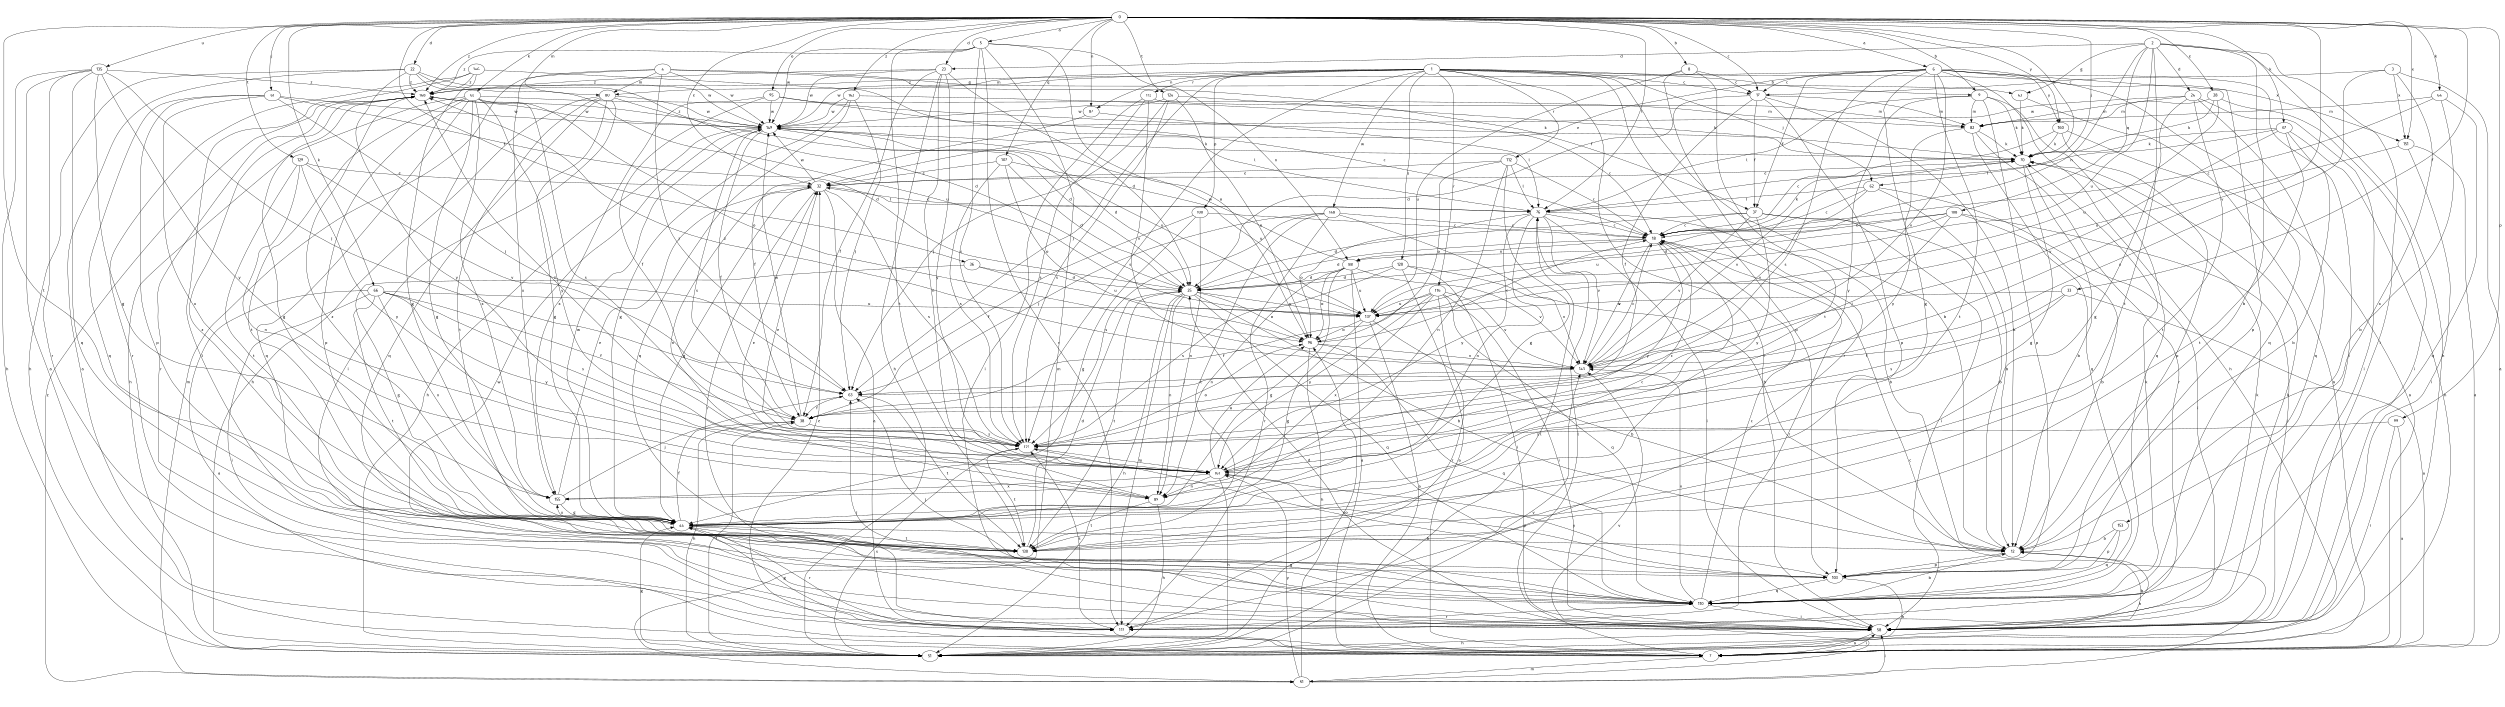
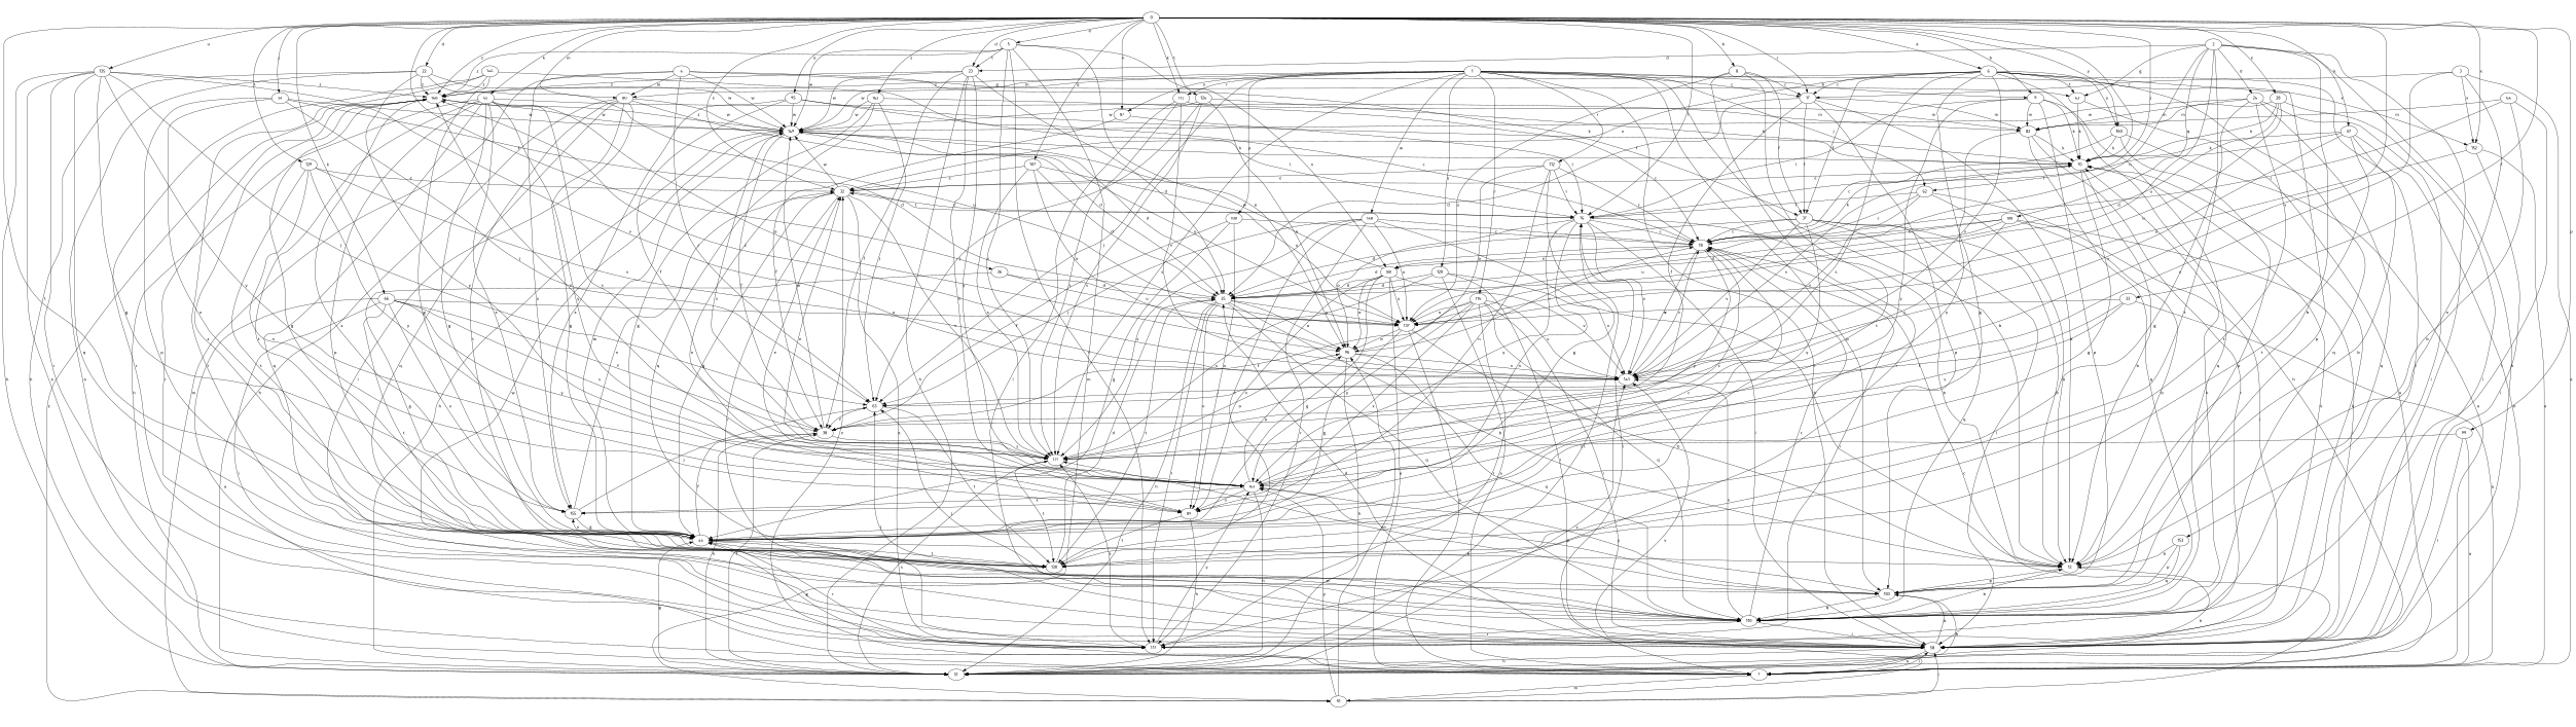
  strict digraph {
    fontname="Fira Sans"
    node [fontname="Fira Sans"]
    edge [fontname="Fira Sans"]
    0
    5
    6
    8
    9
    17
    22
    23
    28
    32
    33
    36
    61
    62
    64
    65
    66
    67
    70
    76
    80
    87
    95
    99
    107
    124
    129
    130
    135
    143
-   151
+   151 [label=152]
    160
    162
    168
    123
    149
    88
    81
    96
    117
    58
    103
    51
    37
    44
    110
    137
    82
    161
    12
    25
    38
    7
    89
    63
    155
    18
    1
    100
    112
    113
    116
    120
    148
    146
    2
    24
    43
    108
    3
    153
    4
    0 -> 5 [label=a]
    0 -> 6 [label=a]
    0 -> 8 [label=b]
    0 -> 9 [label=b]
    0 -> 17 [label=c]
    0 -> 22 [label=d]
    0 -> 23 [label=d]
    0 -> 28 [label=e]
    0 -> 32 [label=e]
    0 -> 33 [label=f]
    0 -> 36 [label=f]
    0 -> 61 [label=j]
    0 -> 62 [label=j]
-   0 -> 64 [label=k]
+   0 -> 113 [label=k]
    0 -> 65 [label=k]
    0 -> 66 [label=k]
    0 -> 67 [label=k]
    0 -> 70 [label=k]
    0 -> 76 [label=l]
    0 -> 80 [label=m]
    0 -> 87 [label=n]
    0 -> 95 [label=o]
    0 -> 99 [label=p]
    0 -> 107 [label=q]
    0 -> 124 [label=t]
    0 -> 129 [label=t]
    0 -> 130 [label=t]
    0 -> 135 [label=u]
    0 -> 143 [label=v]
    0 -> 151 [label=x]
    0 -> 160 [label=y]
    0 -> 162 [label=z]
    0 -> 168 [label=z]
-   5 -> 130 [label=t]
+   5 -> 23 [label=t]
    5 -> 168 [label=z]
    5 -> 123 [label=s]
    5 -> 149 [label=w]
    5 -> 88 [label=n]
    5 -> 81 [label=m]
    5 -> 96 [label=o]
    5 -> 117 [label=r]
    6 -> 17 [label=c]
    6 -> 32 [label=e]
-   6 -> 130 [label=t]
+   6 -> 43 [label=t]
    6 -> 143 [label=v]
    6 -> 160 [label=y]
    6 -> 168 [label=z]
    6 -> 123 [label=s]
    6 -> 58 [label=i]
    6 -> 103 [label=p]
    6 -> 51 [label=h]
    6 -> 37 [label=f]
    6 -> 44 [label=g]
    6 -> 110 [label=q]
    8 -> 17 [label=c]
    8 -> 130 [label=t]
    8 -> 117 [label=r]
+   8 -> 37 [label=f]
    8 -> 137 [label=u]
    9 -> 70 [label=k]
    9 -> 76 [label=l]
    9 -> 103 [label=p]
    9 -> 110 [label=q]
    9 -> 82 [label=m]
    9 -> 161 [label=y]
    17 -> 103 [label=p]
    17 -> 37 [label=f]
    17 -> 82 [label=m]
    17 -> 12 [label=b]
    17 -> 25 [label=d]
    17 -> 38 [label=f]
    22 -> 168 [label=z]
    22 -> 149 [label=w]
    22 -> 51 [label=h]
    22 -> 137 [label=u]
    22 -> 161 [label=y]
-   22 -> 25 [label=d]
+   28 -> 25 [label=d]
    22 -> 7 [label=a]
    23 -> 168 [label=z]
    23 -> 149 [label=w]
    23 -> 51 [label=h]
    23 -> 161 [label=y]
    23 -> 25 [label=d]
    23 -> 38 [label=f]
    23 -> 89 [label=n]
    28 -> 70 [label=k]
    28 -> 58 [label=i]
    28 -> 137 [label=u]
    28 -> 82 [label=m]
    32 -> 76 [label=l]
    32 -> 123 [label=s]
    32 -> 149 [label=w]
    32 -> 117 [label=r]
    32 -> 44 [label=g]
    32 -> 7 [label=a]
    32 -> 89 [label=n]
    33 -> 123 [label=s]
    33 -> 137 [label=u]
    33 -> 38 [label=f]
    33 -> 7 [label=a]
    36 -> 44 [label=g]
    36 -> 137 [label=u]
    36 -> 25 [label=d]
    61 -> 149 [label=w]
    61 -> 103 [label=p]
-   61 -> 110 [label=q]
+   37 -> 110 [label=q]
    61 -> 25 [label=d]
    61 -> 63 [label=j]
    61 -> 155 [label=x]
    62 -> 76 [label=l]
    62 -> 143 [label=v]
    62 -> 58 [label=i]
    62 -> 12 [label=b]
    62 -> 18 [label=c]
-   64 -> 110 [label=q]
+   64 -> 110 [label=l]
    64 -> 82 [label=m]
    64 -> 12 [label=b]
    64 -> 18 [label=c]
    65 -> 130 [label=t]
    65 -> 123 [label=s]
    65 -> 96 [label=o]
    65 -> 103 [label=p]
    65 -> 51 [label=h]
    65 -> 44 [label=g]
    65 -> 110 [label=q]
    65 -> 82 [label=m]
    65 -> 161 [label=y]
    65 -> 155 [label=x]
    66 -> 130 [label=t]
    66 -> 123 [label=s]
    66 -> 58 [label=i]
    66 -> 137 [label=u]
    66 -> 161 [label=y]
    66 -> 38 [label=f]
    66 -> 7 [label=a]
    66 -> 155 [label=x]
    67 -> 70 [label=k]
    67 -> 76 [label=l]
    67 -> 130 [label=t]
    67 -> 143 [label=v]
    67 -> 51 [label=h]
    67 -> 12 [label=b]
    70 -> 32 [label=e]
    70 -> 143 [label=v]
    70 -> 44 [label=g]
    70 -> 12 [label=b]
    76 -> 32 [label=e]
    76 -> 143 [label=v]
    76 -> 96 [label=o]
    76 -> 58 [label=i]
    76 -> 161 [label=y]
    76 -> 12 [label=b]
    76 -> 89 [label=n]
    76 -> 18 [label=c]
    80 -> 130 [label=t]
    80 -> 149 [label=w]
    80 -> 58 [label=i]
    80 -> 51 [label=h]
    80 -> 44 [label=g]
    80 -> 110 [label=q]
    80 -> 25 [label=d]
    87 -> 76 [label=l]
    87 -> 38 [label=f]
    95 -> 70 [label=k]
    95 -> 76 [label=l]
    95 -> 149 [label=w]
    95 -> 38 [label=f]
    95 -> 155 [label=x]
    99 -> 123 [label=s]
    99 -> 58 [label=i]
    99 -> 7 [label=a]
    107 -> 32 [label=e]
    107 -> 123 [label=s]
    107 -> 96 [label=o]
    107 -> 137 [label=u]
    107 -> 25 [label=d]
    124 -> 70 [label=k]
    124 -> 123 [label=s]
    124 -> 149 [label=w]
    124 -> 96 [label=o]
    124 -> 63 [label=j]
    129 -> 32 [label=e]
    129 -> 130 [label=t]
-   129 -> 63 [label=v]
+   129 -> 143 [label=v]
    129 -> 161 [label=y]
    129 -> 89 [label=n]
    130 -> 168 [label=z]
    130 -> 25 [label=d]
+   135 -> 143 [label=v]
    135 -> 168 [label=z]
    135 -> 117 [label=r]
    135 -> 51 [label=h]
    135 -> 44 [label=g]
    135 -> 110 [label=q]
    135 -> 161 [label=y]
    135 -> 7 [label=a]
    135 -> 63 [label=j]
    143 -> 168 [label=z]
    143 -> 63 [label=j]
    143 -> 18 [label=c]
    151 -> 58 [label=i]
    151 -> 137 [label=u]
    151 -> 7 [label=a]
    160 -> 70 [label=k]
    160 -> 103 [label=p]
    160 -> 7 [label=a]
    160 -> 18 [label=c]
    162 -> 149 [label=w]
    162 -> 44 [label=g]
    162 -> 110 [label=q]
    162 -> 63 [label=j]
    162 -> 18 [label=c]
    168 -> 149 [label=w]
    168 -> 117 [label=r]
    168 -> 44 [label=g]
    123 -> 130 [label=t]
    123 -> 168 [label=z]
    123 -> 96 [label=o]
-   123 -> 161 [label=y]
+   117 -> 161 [label=y]
    149 -> 70 [label=k]
    149 -> 168 [label=z]
    149 -> 123 [label=s]
    149 -> 51 [label=h]
    149 -> 137 [label=u]
    149 -> 25 [label=d]
    149 -> 38 [label=f]
    88 -> 143 [label=v]
    88 -> 149 [label=w]
    88 -> 96 [label=o]
    88 -> 44 [label=g]
    88 -> 137 [label=u]
    88 -> 25 [label=d]
    88 -> 7 [label=a]
    88 -> 89 [label=n]
    81 -> 143 [label=v]
    81 -> 168 [label=z]
    81 -> 96 [label=o]
    81 -> 58 [label=i]
    81 -> 161 [label=y]
    81 -> 18 [label=c]
    96 -> 143 [label=v]
    96 -> 51 [label=h]
    96 -> 110 [label=q]
    96 -> 18 [label=c]
    117 -> 70 [label=k]
    117 -> 123 [label=s]
    117 -> 44 [label=g]
    58 -> 70 [label=k]
    58 -> 149 [label=w]
    58 -> 51 [label=h]
-   58 -> 12 [label=b]
+   58 -> 103 [label=b]
    58 -> 25 [label=d]
    58 -> 7 [label=a]
    58 -> 63 [label=j]
    103 -> 123 [label=s]
    103 -> 51 [label=h]
    103 -> 110 [label=q]
    103 -> 161 [label=y]
    51 -> 76 [label=l]
    51 -> 143 [label=v]
    51 -> 123 [label=s]
    51 -> 44 [label=g]
    51 -> 38 [label=f]
    37 -> 143 [label=v]
    37 -> 58 [label=i]
    37 -> 161 [label=y]
    37 -> 12 [label=b]
    37 -> 25 [label=d]
    37 -> 18 [label=c]
    44 -> 130 [label=t]
    44 -> 168 [label=z]
    44 -> 149 [label=w]
    44 -> 117 [label=r]
    44 -> 12 [label=b]
    44 -> 38 [label=f]
    44 -> 155 [label=x]
    44 -> 18 [label=c]
    110 -> 70 [label=k]
    110 -> 143 [label=v]
    110 -> 117 [label=r]
    110 -> 58 [label=i]
-   110 -> 44 [label=g]
+   110 -> 44 [label=w]
    110 -> 12 [label=b]
    110 -> 63 [label=j]
    110 -> 18 [label=c]
    137 -> 96 [label=o]
    137 -> 44 [label=g]
    137 -> 12 [label=b]
    137 -> 7 [label=a]
    82 -> 70 [label=k]
    82 -> 117 [label=r]
    82 -> 110 [label=q]
    82 -> 161 [label=y]
    161 -> 32 [label=e]
    161 -> 96 [label=o]
    161 -> 103 [label=p]
    161 -> 51 [label=h]
    161 -> 89 [label=n]
    161 -> 155 [label=x]
    161 -> 18 [label=c]
    12 -> 103 [label=p]
    12 -> 51 [label=h]
    25 -> 130 [label=t]
    25 -> 96 [label=o]
    25 -> 117 [label=r]
    25 -> 51 [label=h]
    25 -> 110 [label=q]
    25 -> 137 [label=u]
    25 -> 12 [label=b]
    25 -> 89 [label=n]
    38 -> 123 [label=s]
    38 -> 149 [label=w]
    38 -> 51 [label=h]
    7 -> 32 [label=e]
    7 -> 76 [label=l]
    7 -> 81 [label=m]
    7 -> 58 [label=i]
    89 -> 32 [label=e]
    89 -> 130 [label=t]
    89 -> 51 [label=h]
    63 -> 130 [label=t]
    63 -> 38 [label=f]
    155 -> 32 [label=e]
    155 -> 44 [label=g]
    155 -> 63 [label=j]
    18 -> 70 [label=k]
    18 -> 143 [label=v]
    18 -> 88 [label=n]
    18 -> 117 [label=r]
    18 -> 161 [label=y]
    18 -> 25 [label=d]
    1 -> 9 [label=b]
    1 -> 17 [label=c]
    1 -> 62 [label=j]
    1 -> 80 [label=m]
    1 -> 87 [label=n]
    1 -> 151 [label=x]
    1 -> 123 [label=s]
    1 -> 149 [label=w]
    1 -> 58 [label=i]
    1 -> 103 [label=p]
    1 -> 12 [label=b]
    1 -> 63 [label=j]
    1 -> 100 [label=p]
    1 -> 112 [label=r]
    1 -> 113 [label=r]
    1 -> 116 [label=r]
    1 -> 120 [label=s]
    1 -> 148 [label=w]
    100 -> 44 [label=g]
    100 -> 38 [label=f]
    100 -> 89 [label=n]
    100 -> 18 [label=c]
    112 -> 32 [label=e]
    112 -> 76 [label=l]
    112 -> 96 [label=o]
    112 -> 44 [label=g]
    112 -> 89 [label=n]
    112 -> 18 [label=c]
    113 -> 143 [label=v]
    113 -> 123 [label=s]
    113 -> 58 [label=i]
    113 -> 82 [label=m]
    116 -> 143 [label=v]
    116 -> 117 [label=r]
    116 -> 58 [label=i]
    116 -> 110 [label=q]
    116 -> 137 [label=u]
    116 -> 161 [label=y]
    116 -> 38 [label=f]
    116 -> 155 [label=x]
    120 -> 143 [label=v]
    120 -> 123 [label=s]
    120 -> 58 [label=i]
    120 -> 25 [label=d]
    120 -> 7 [label=a]
    148 -> 130 [label=t]
    148 -> 123 [label=s]
    148 -> 117 [label=r]
+   148 -> 137 [label=u]
    148 -> 12 [label=b]
    148 -> 63 [label=j]
    148 -> 18 [label=c]
    146 -> 168 [label=z]
    146 -> 117 [label=r]
    146 -> 58 [label=i]
    146 -> 44 [label=g]
    146 -> 18 [label=c]
    2 -> 23 [label=d]
    2 -> 130 [label=t]
    2 -> 88 [label=n]
    2 -> 58 [label=i]
    2 -> 51 [label=h]
    2 -> 137 [label=u]
    2 -> 12 [label=b]
    2 -> 24 [label=d]
    2 -> 43 [label=g]
    2 -> 108 [label=q]
    24 -> 130 [label=t]
    24 -> 149 [label=w]
    24 -> 58 [label=i]
    24 -> 44 [label=g]
    24 -> 110 [label=q]
    24 -> 82 [label=m]
    43 -> 70 [label=k]
    43 -> 7 [label=a]
    108 -> 58 [label=i]
    108 -> 137 [label=u]
    108 -> 12 [label=b]
    108 -> 25 [label=d]
    108 -> 63 [label=j]
    108 -> 18 [label=c]
    3 -> 17 [label=c]
    3 -> 151 [label=x]
    3 -> 123 [label=s]
    3 -> 7 [label=a]
    3 -> 153 [label=x]
    153 -> 103 [label=p]
    153 -> 110 [label=q]
    153 -> 12 [label=b]
    4 -> 80 [label=m]
    4 -> 149 [label=w]
    4 -> 81 [label=m]
    4 -> 37 [label=f]
    4 -> 63 [label=j]
    4 -> 155 [label=x]
    4 -> 43 [label=g]
  }
